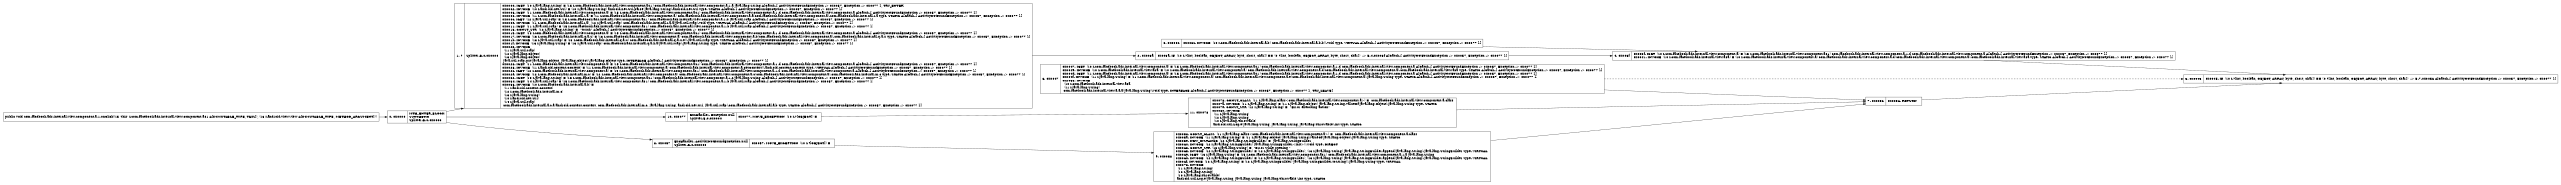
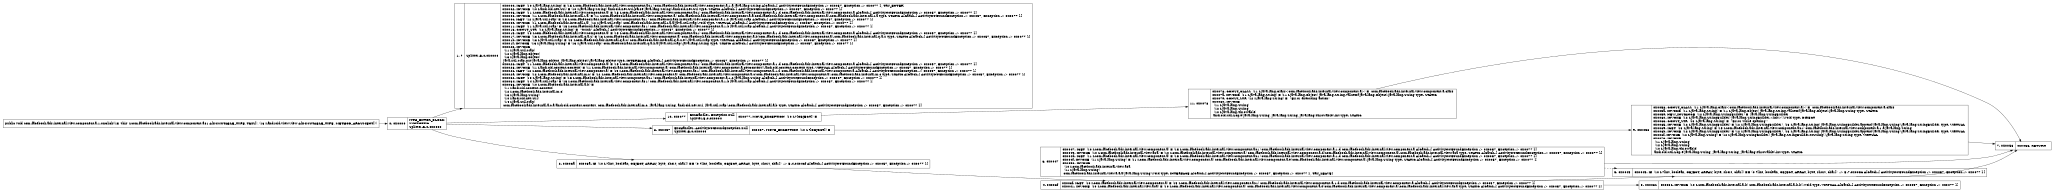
  digraph {
    rankdir=LR
    node [shape=record]
    n1 [label="{0\:\ 0x0000|MTH_ENTER_BLOCK\lSYNTHETIC\lSplitter:B:0:0x0000\l}"]
    n2 [label="{1\:\ ?|Splitter:B:0:0x0000\l|0x0000: IGET  (r0 I:java.lang.String) = (r5 I:com.facebook.ads.internal.view.component.a$1) com.facebook.ads.internal.view.component.a.1.a java.lang.String A[Catch:\{ ActivityNotFoundException \-\> 0x0057, Exception \-\> 0x0077 \}, TRY_ENTER]\l0x0002: INVOKE  (r0 I:android.net.Uri) = (r0 I:java.lang.String) android.net.Uri.parse(java.lang.String):android.net.Uri type: STATIC A[Catch:\{ ActivityNotFoundException \-\> 0x0057, Exception \-\> 0x0077 \}]\l0x0006: IGET  (r1 I:com.facebook.ads.internal.view.component.a) = (r5 I:com.facebook.ads.internal.view.component.a$1) com.facebook.ads.internal.view.component.a.1.d com.facebook.ads.internal.view.component.a A[Catch:\{ ActivityNotFoundException \-\> 0x0057, Exception \-\> 0x0077 \}]\l0x0008: INVOKE  (r1 I:com.facebook.ads.internal.r.a) = (r1 I:com.facebook.ads.internal.view.component.a) com.facebook.ads.internal.view.component.a.a(com.facebook.ads.internal.view.component.a):com.facebook.ads.internal.r.a type: STATIC A[Catch:\{ ActivityNotFoundException \-\> 0x0057, Exception \-\> 0x0077 \}]\l0x000c: IGET  (r2 I:java.util.Map) = (r5 I:com.facebook.ads.internal.view.component.a$1) com.facebook.ads.internal.view.component.a.1.b java.util.Map A[Catch:\{ ActivityNotFoundException \-\> 0x0057, Exception \-\> 0x0077 \}]\l0x000e: INVOKE  (r1 I:com.facebook.ads.internal.r.a), (r2 I:java.util.Map) com.facebook.ads.internal.r.a.a(java.util.Map):void type: VIRTUAL A[Catch:\{ ActivityNotFoundException \-\> 0x0057, Exception \-\> 0x0077 \}]\l0x0011: IGET  (r1 I:java.util.Map) = (r5 I:com.facebook.ads.internal.view.component.a$1) com.facebook.ads.internal.view.component.a.1.b java.util.Map A[Catch:\{ ActivityNotFoundException \-\> 0x0057, Exception \-\> 0x0077 \}]\l0x0013: CONST_STR  (r2 I:java.lang.String) =  \"touch\" A[Catch:\{ ActivityNotFoundException \-\> 0x0057, Exception \-\> 0x0077 \}]\l0x0015: IGET  (r3 I:com.facebook.ads.internal.view.component.a) = (r5 I:com.facebook.ads.internal.view.component.a$1) com.facebook.ads.internal.view.component.a.1.d com.facebook.ads.internal.view.component.a A[Catch:\{ ActivityNotFoundException \-\> 0x0057, Exception \-\> 0x0077 \}]\l0x0017: INVOKE  (r3 I:com.facebook.ads.internal.q.a.u) = (r3 I:com.facebook.ads.internal.view.component.a) com.facebook.ads.internal.view.component.a.b(com.facebook.ads.internal.view.component.a):com.facebook.ads.internal.q.a.u type: STATIC A[Catch:\{ ActivityNotFoundException \-\> 0x0057, Exception \-\> 0x0077 \}]\l0x001b: INVOKE  (r3 I:java.util.Map) = (r3 I:com.facebook.ads.internal.q.a.u) com.facebook.ads.internal.q.a.u.e():java.util.Map type: VIRTUAL A[Catch:\{ ActivityNotFoundException \-\> 0x0057, Exception \-\> 0x0077 \}]\l0x001f: INVOKE  (r3 I:java.lang.String) = (r3 I:java.util.Map) com.facebook.ads.internal.q.a.k.a(java.util.Map):java.lang.String type: STATIC A[Catch:\{ ActivityNotFoundException \-\> 0x0057, Exception \-\> 0x0077 \}]\l0x0023: INVOKE  \l  (r1 I:java.util.Map)\l  (r2 I:java.lang.Object)\l  (r3 I:java.lang.Object)\l java.util.Map.put(java.lang.Object, java.lang.Object):java.lang.Object type: INTERFACE A[Catch:\{ ActivityNotFoundException \-\> 0x0057, Exception \-\> 0x0077 \}]\l0x0026: IGET  (r1 I:com.facebook.ads.internal.view.component.a) = (r5 I:com.facebook.ads.internal.view.component.a$1) com.facebook.ads.internal.view.component.a.1.d com.facebook.ads.internal.view.component.a A[Catch:\{ ActivityNotFoundException \-\> 0x0057, Exception \-\> 0x0077 \}]\l0x0028: INVOKE  (r1 I:android.content.Context) = (r1 I:com.facebook.ads.internal.view.component.a) com.facebook.ads.internal.view.component.a.getContext():android.content.Context type: VIRTUAL A[Catch:\{ ActivityNotFoundException \-\> 0x0057, Exception \-\> 0x0077 \}]\l0x002c: IGET  (r2 I:com.facebook.ads.internal.view.component.a) = (r5 I:com.facebook.ads.internal.view.component.a$1) com.facebook.ads.internal.view.component.a.1.d com.facebook.ads.internal.view.component.a A[Catch:\{ ActivityNotFoundException \-\> 0x0057, Exception \-\> 0x0077 \}]\l0x002e: INVOKE  (r2 I:com.facebook.ads.internal.m.c) = (r2 I:com.facebook.ads.internal.view.component.a) com.facebook.ads.internal.view.component.a.c(com.facebook.ads.internal.view.component.a):com.facebook.ads.internal.m.c type: STATIC A[Catch:\{ ActivityNotFoundException \-\> 0x0057, Exception \-\> 0x0077 \}]\l0x0032: IGET  (r3 I:java.lang.String) = (r5 I:com.facebook.ads.internal.view.component.a$1) com.facebook.ads.internal.view.component.a.1.c java.lang.String A[Catch:\{ ActivityNotFoundException \-\> 0x0057, Exception \-\> 0x0077 \}]\l0x0034: IGET  (r4 I:java.util.Map) = (r5 I:com.facebook.ads.internal.view.component.a$1) com.facebook.ads.internal.view.component.a.1.b java.util.Map A[Catch:\{ ActivityNotFoundException \-\> 0x0057, Exception \-\> 0x0077 \}]\l0x0036: INVOKE  (r0 I:com.facebook.ads.internal.a.b) = \l  (r1 I:android.content.Context)\l  (r2 I:com.facebook.ads.internal.m.c)\l  (r3 I:java.lang.String)\l  (r0 I:android.net.Uri)\l  (r4 I:java.util.Map)\l com.facebook.ads.internal.a.c.a(android.content.Context, com.facebook.ads.internal.m.c, java.lang.String, android.net.Uri, java.util.Map):com.facebook.ads.internal.a.b type: STATIC A[Catch:\{ ActivityNotFoundException \-\> 0x0057, Exception \-\> 0x0077 \}]\l}"]
    n3 [label="{8\:\ 0x0057|ExcHandler: ActivityNotFoundException null\lSplitter:B:0:0x0000\l|0x0057: MOVE_EXCEPTION  (r0 I:?[OBJECT]) =  \l}"]
    n4 [label="{10\:\ 0x0077|ExcHandler: Exception null\lSplitter:B:0:0x0000\l|0x0077: MOVE_EXCEPTION  (r0 I:?[OBJECT]) =  \l}"]
    n5 [label="{2\:\ 0x003a|0x003a: IF  (r0 I:?[int, boolean, OBJECT, ARRAY, byte, short, char]) == (0 ?[int, boolean, OBJECT, ARRAY, byte, short, char])  \-\> B:4:0x003f A[Catch:\{ ActivityNotFoundException \-\> 0x0057, Exception \-\> 0x0077 \}]\l}"]
    n6 [label="{9\:\ 0x0058|0x0058: CONST_CLASS  (r1 I:java.lang.Class\<com.facebook.ads.internal.view.component.a\>) =  com.facebook.ads.internal.view.component.a.class \l0x005a: INVOKE  (r1 I:java.lang.String) = (r1 I:java.lang.Object) java.lang.String.valueOf(java.lang.Object):java.lang.String type: STATIC \l0x005e: NEW_INSTANCE  (r2 I:java.lang.StringBuilder) =  java.lang.StringBuilder \l0x0060: INVOKE  (r2 I:java.lang.StringBuilder) java.lang.StringBuilder.\<init\>():void type: DIRECT \l0x0063: CONST_STR  (r3 I:java.lang.String) =  \"Error while opening \" \l0x0065: INVOKE  (r2 I:java.lang.StringBuilder) = (r2 I:java.lang.StringBuilder), (r3 I:java.lang.String) java.lang.StringBuilder.append(java.lang.String):java.lang.StringBuilder type: VIRTUAL \l0x0069: IGET  (r3 I:java.lang.String) = (r5 I:com.facebook.ads.internal.view.component.a$1) com.facebook.ads.internal.view.component.a.1.a java.lang.String \l0x006b: INVOKE  (r2 I:java.lang.StringBuilder) = (r2 I:java.lang.StringBuilder), (r3 I:java.lang.String) java.lang.StringBuilder.append(java.lang.String):java.lang.StringBuilder type: VIRTUAL \l0x006f: INVOKE  (r2 I:java.lang.String) = (r2 I:java.lang.StringBuilder) java.lang.StringBuilder.toString():java.lang.String type: VIRTUAL \l0x0073: INVOKE  \l  (r1 I:java.lang.String)\l  (r2 I:java.lang.String)\l  (r0 I:java.lang.Throwable)\l android.util.Log.e(java.lang.String, java.lang.String, java.lang.Throwable):int type: STATIC \l}"]
    n7 [label="{11\:\ 0x0078|0x0078: CONST_CLASS  (r1 I:java.lang.Class\<com.facebook.ads.internal.view.component.a\>) =  com.facebook.ads.internal.view.component.a.class \l0x007a: INVOKE  (r1 I:java.lang.String) = (r1 I:java.lang.Object) java.lang.String.valueOf(java.lang.Object):java.lang.String type: STATIC \l0x007e: CONST_STR  (r2 I:java.lang.String) =  \"Error executing action\" \l0x0080: INVOKE  \l  (r1 I:java.lang.String)\l  (r2 I:java.lang.String)\l  (r0 I:java.lang.Throwable)\l android.util.Log.e(java.lang.String, java.lang.String, java.lang.Throwable):int type: STATIC \l}"]
    n8 [label="{4\:\ 0x003f|0x003f: IGET  (r0 I:com.facebook.ads.internal.view.component.a) = (r5 I:com.facebook.ads.internal.view.component.a$1) com.facebook.ads.internal.view.component.a.1.d com.facebook.ads.internal.view.component.a A[Catch:\{ ActivityNotFoundException \-\> 0x0057, Exception \-\> 0x0077 \}]\l0x0041: INVOKE  (r0 I:com.facebook.ads.internal.view.a$a) = (r0 I:com.facebook.ads.internal.view.component.a) com.facebook.ads.internal.view.component.a.d(com.facebook.ads.internal.view.component.a):com.facebook.ads.internal.view.a$a type: STATIC A[Catch:\{ ActivityNotFoundException \-\> 0x0057, Exception \-\> 0x0077 \}]\l}"]
    n9 [label="{3\:\ 0x003c|0x003c: INVOKE  (r0 I:com.facebook.ads.internal.a.b) com.facebook.ads.internal.a.b.b():void type: VIRTUAL A[Catch:\{ ActivityNotFoundException \-\> 0x0057, Exception \-\> 0x0077 \}]\l}"]
    n10 [label="{5\:\ 0x0045|0x0045: IF  (r0 I:?[int, boolean, OBJECT, ARRAY, byte, short, char]) == (0 ?[int, boolean, OBJECT, ARRAY, byte, short, char])  \-\> B:7:0x0056 A[Catch:\{ ActivityNotFoundException \-\> 0x0057, Exception \-\> 0x0077 \}]\l}"]
    n11 [label="{7\:\ 0x0056|0x0056: RETURN   \l}"]
    n12 [label="{6\:\ 0x0047|0x0047: IGET  (r0 I:com.facebook.ads.internal.view.component.a) = (r5 I:com.facebook.ads.internal.view.component.a$1) com.facebook.ads.internal.view.component.a.1.d com.facebook.ads.internal.view.component.a A[Catch:\{ ActivityNotFoundException \-\> 0x0057, Exception \-\> 0x0077 \}]\l0x0049: INVOKE  (r0 I:com.facebook.ads.internal.view.a$a) = (r0 I:com.facebook.ads.internal.view.component.a) com.facebook.ads.internal.view.component.a.d(com.facebook.ads.internal.view.component.a):com.facebook.ads.internal.view.a$a type: STATIC A[Catch:\{ ActivityNotFoundException \-\> 0x0057, Exception \-\> 0x0077 \}]\l0x004d: IGET  (r1 I:com.facebook.ads.internal.view.component.a) = (r5 I:com.facebook.ads.internal.view.component.a$1) com.facebook.ads.internal.view.component.a.1.d com.facebook.ads.internal.view.component.a A[Catch:\{ ActivityNotFoundException \-\> 0x0057, Exception \-\> 0x0077 \}]\l0x004f: INVOKE  (r1 I:java.lang.String) = (r1 I:com.facebook.ads.internal.view.component.a) com.facebook.ads.internal.view.component.a.e(com.facebook.ads.internal.view.component.a):java.lang.String type: STATIC A[Catch:\{ ActivityNotFoundException \-\> 0x0057, Exception \-\> 0x0077 \}]\l0x2053: INVOKE  \l  (r0 I:com.facebook.ads.internal.view.a$a)\l  (r1 I:java.lang.String)\l com.facebook.ads.internal.view.a.a.a(java.lang.String):void type: INTERFACE A[Catch:\{ ActivityNotFoundException \-\> 0x0057, Exception \-\> 0x0077 \}, TRY_LEAVE]\l}"]
    n13 [label="{public void com.facebook.ads.internal.view.component.a.1.onClick((r5 'this' I:com.facebook.ads.internal.view.component.a$1 A[IMMUTABLE_TYPE, THIS]), (r6 I:android.view.View A[IMMUTABLE_TYPE, METHOD_ARGUMENT])) }"]
    n1 -> n2
    n1 -> n3
    n1 -> n4
-   n2 -> n5
+   n1 -> n5
    n3 -> n6
    n4 -> n7
    n5 -> n8
    n6 -> n11
    n7 -> n11
    n8 -> n10
-   n9 -> n8
-   n11 -> n10
+   n8 -> n9
+   n10 -> n11
    n12 -> n10 [style=dashed]
    n12 -> n11
    n13 -> n1
  }
